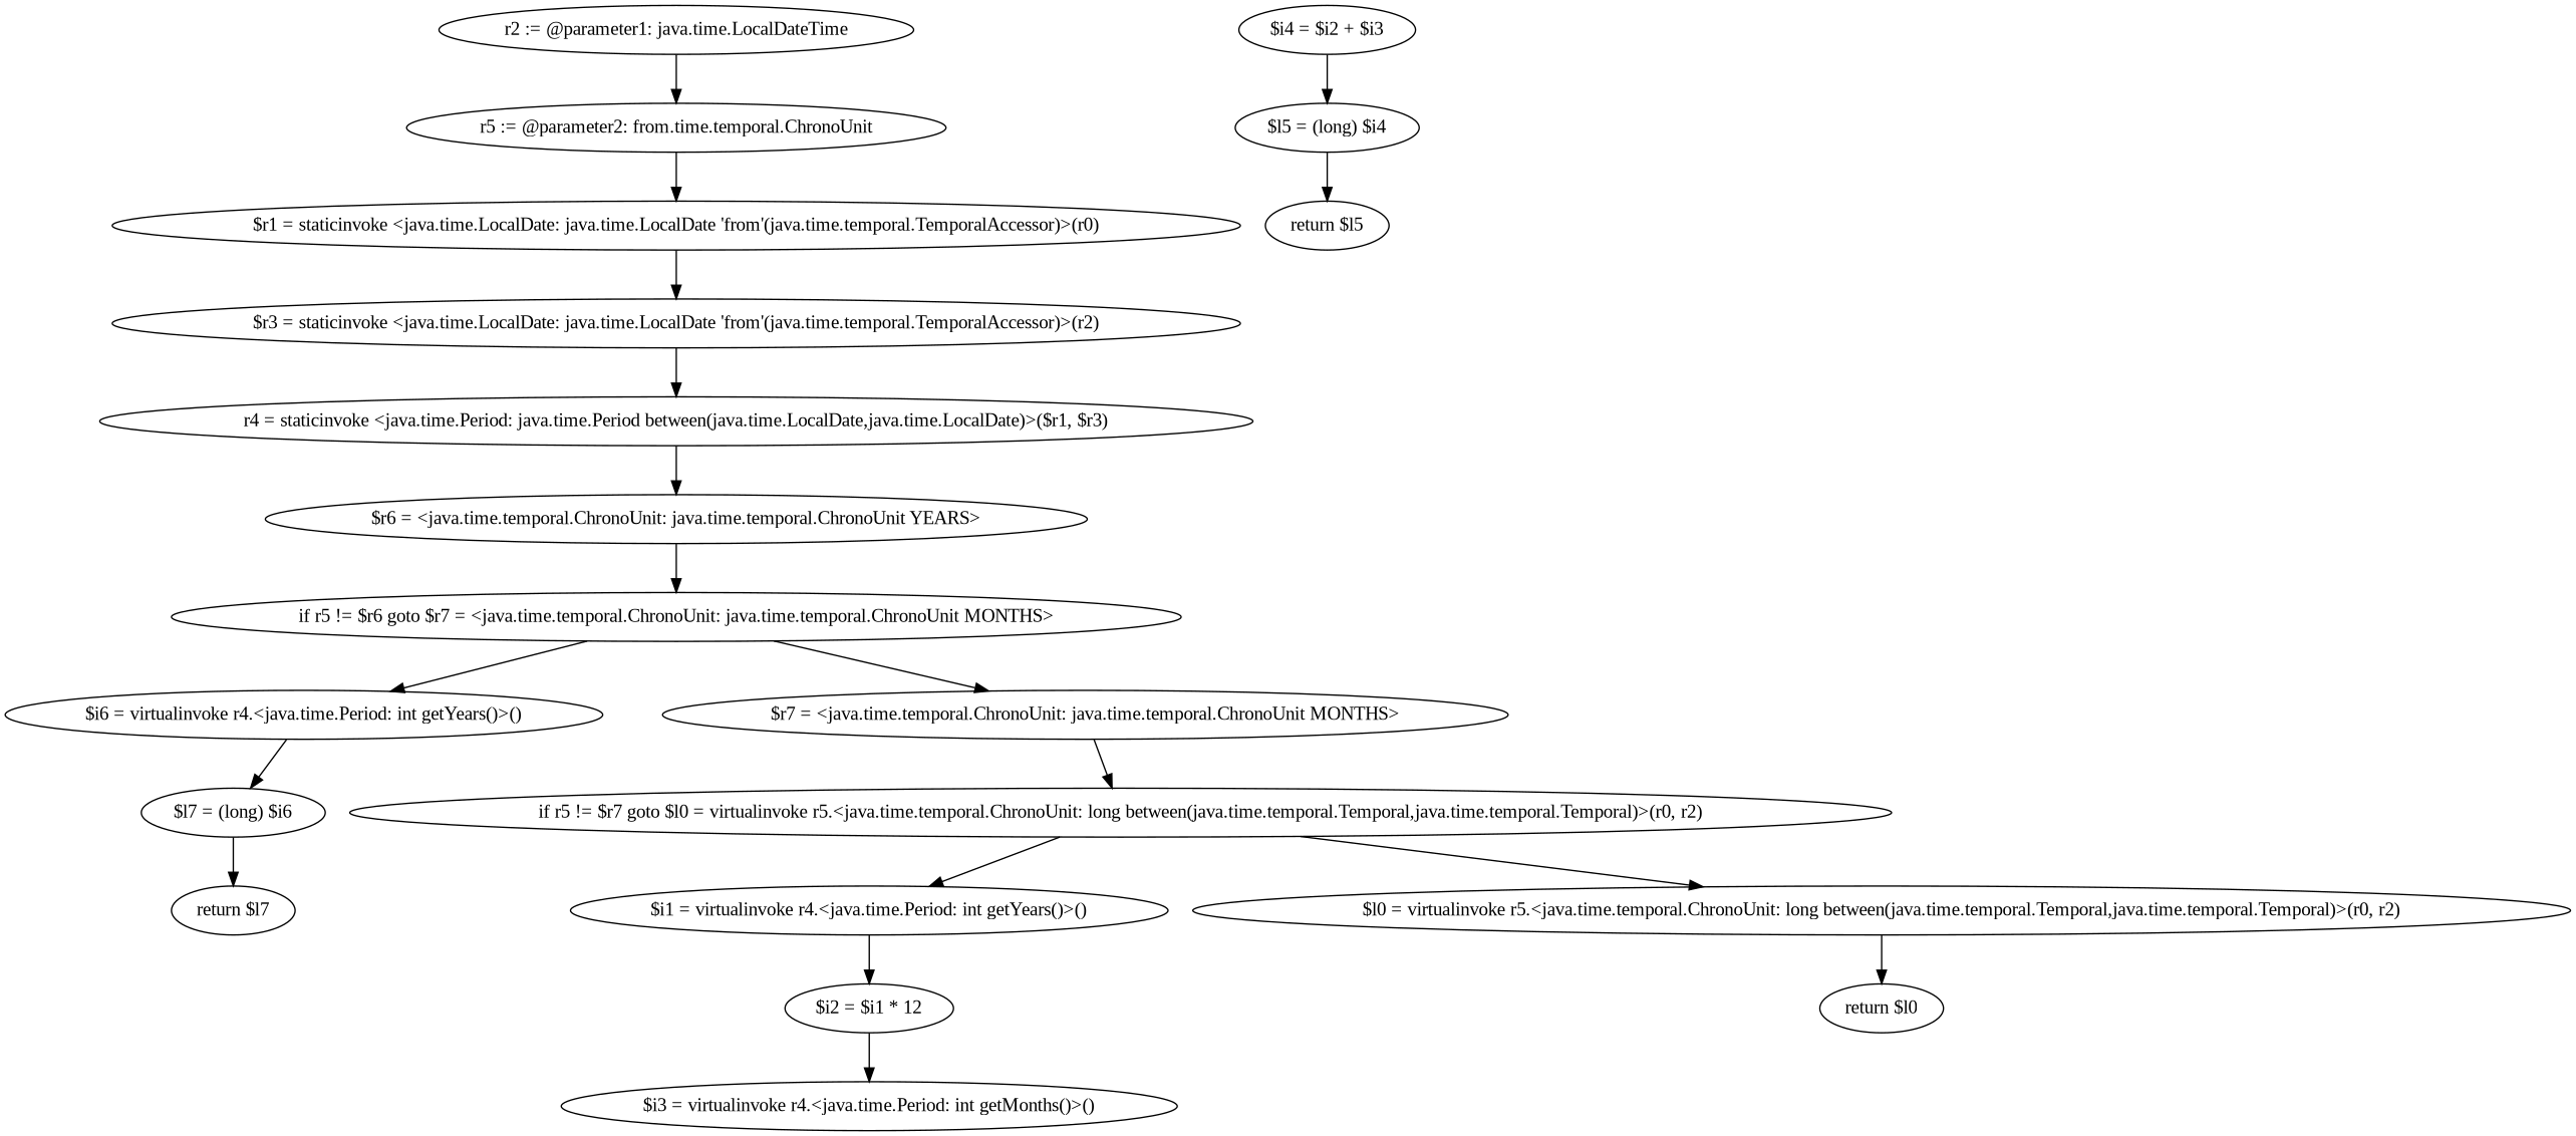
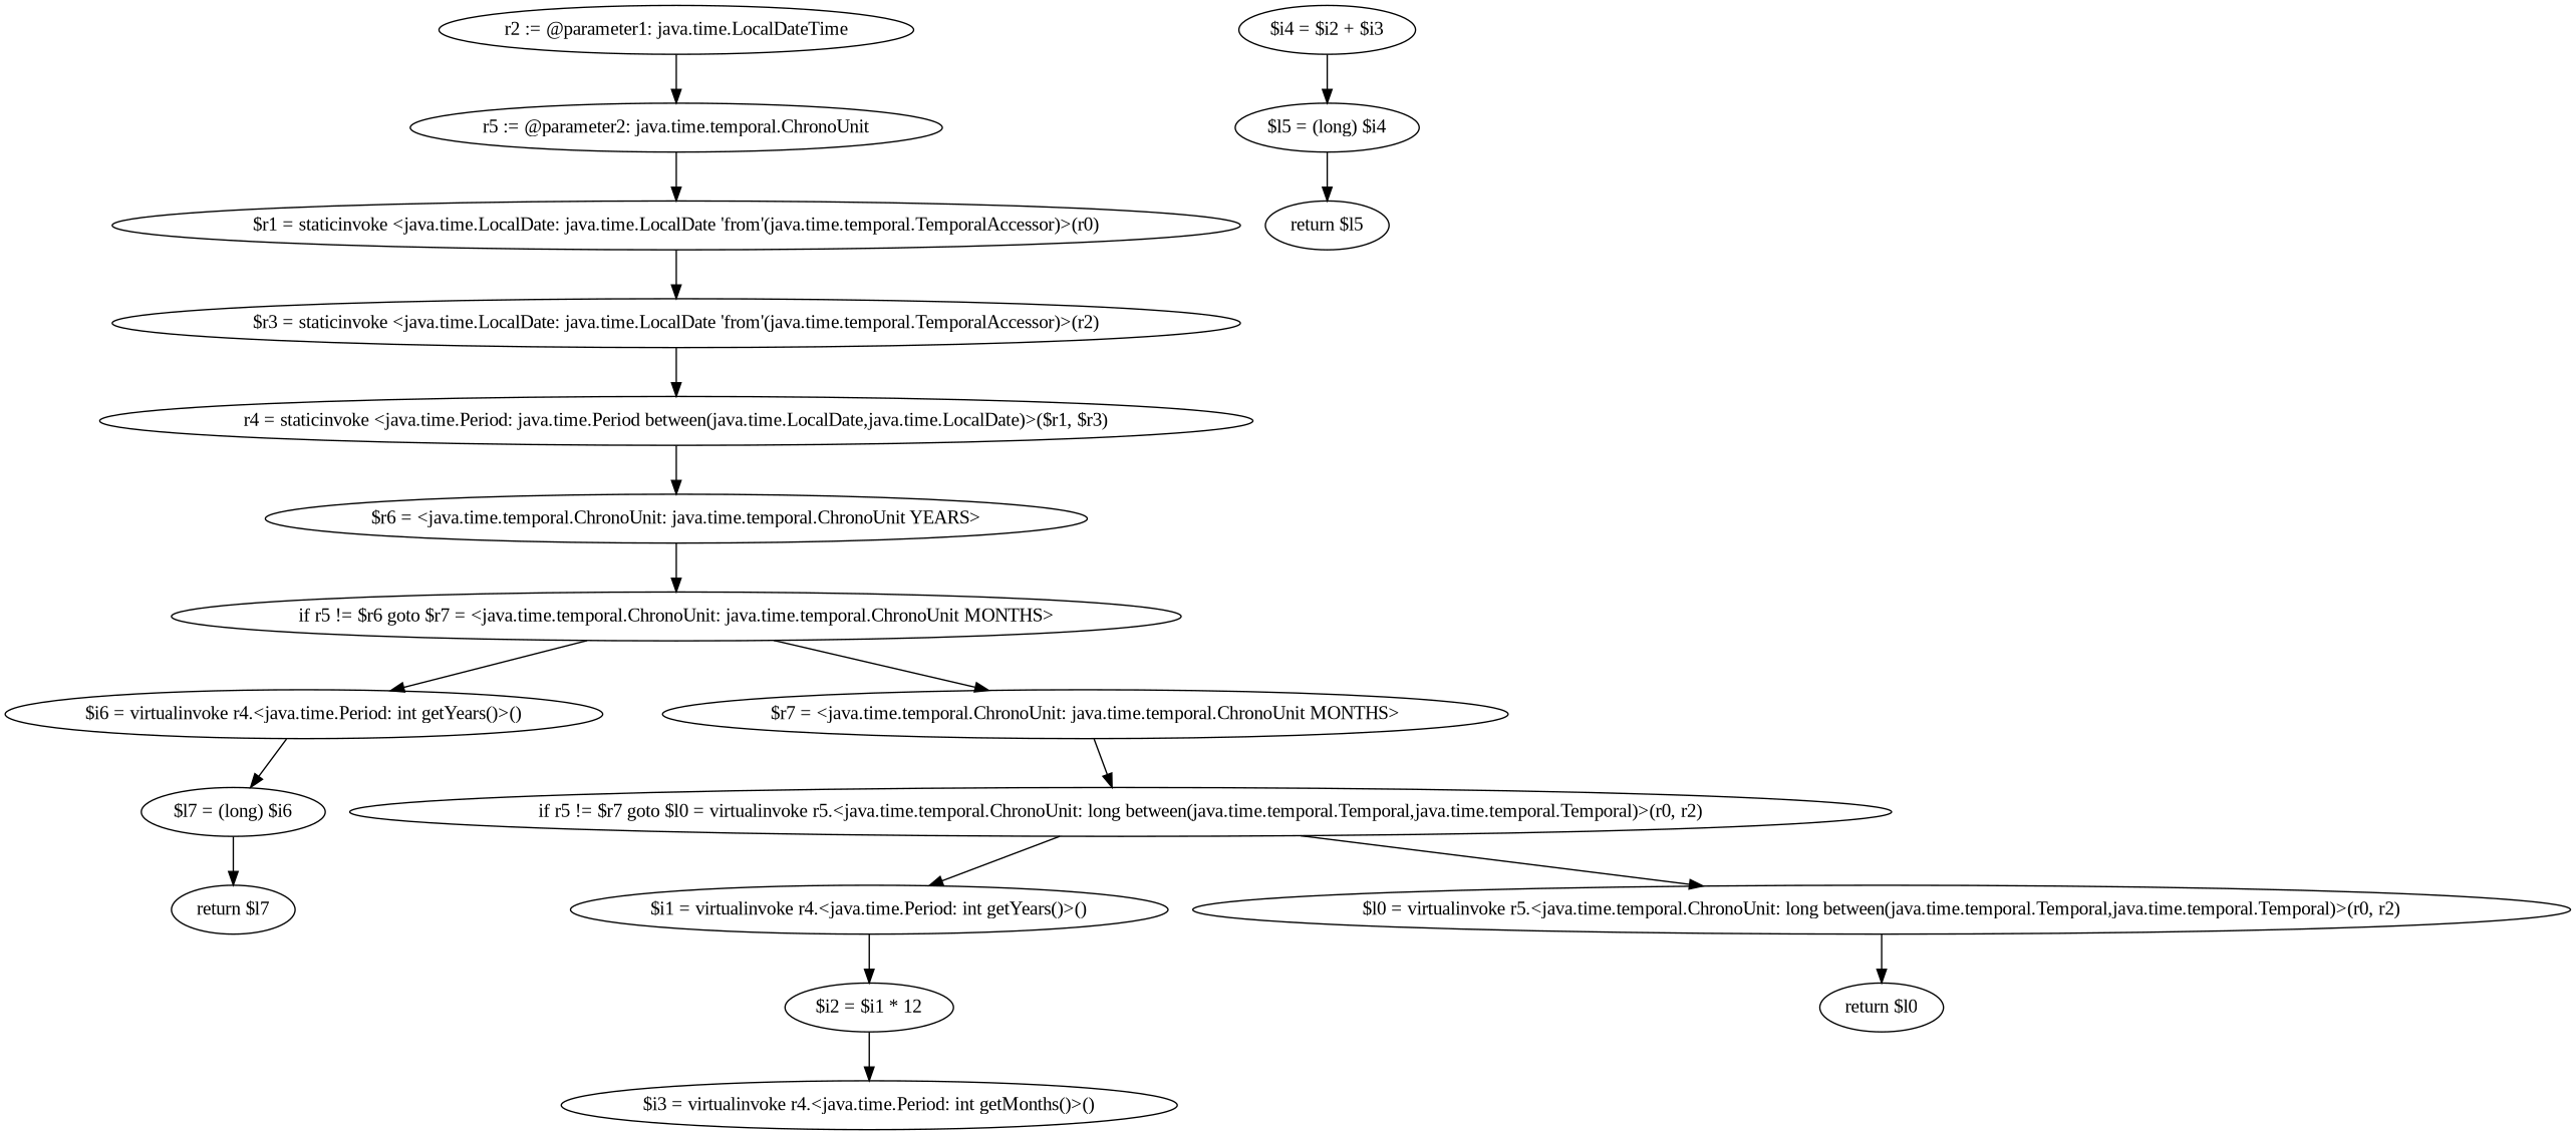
  digraph {
    fontname="Liberation Serif"
    node [fontname="Liberation Serif"]
    edge [fontname="Liberation Serif"]
    "r2 := @parameter1: java.time.LocalDateTime"
-   "r5 := @parameter2: java.time.temporal.ChronoUnit" [label="r5 := @parameter2: from.time.temporal.ChronoUnit"]
+   "r5 := @parameter2: java.time.temporal.ChronoUnit"
    "$r1 = staticinvoke <java.time.LocalDate: java.time.LocalDate 'from'(java.time.temporal.TemporalAccessor)>(r0)"
    "$r3 = staticinvoke <java.time.LocalDate: java.time.LocalDate 'from'(java.time.temporal.TemporalAccessor)>(r2)"
    "r4 = staticinvoke <java.time.Period: java.time.Period between(java.time.LocalDate,java.time.LocalDate)>($r1, $r3)"
    "$r6 = <java.time.temporal.ChronoUnit: java.time.temporal.ChronoUnit YEARS>"
    "if r5 != $r6 goto $r7 = <java.time.temporal.ChronoUnit: java.time.temporal.ChronoUnit MONTHS>"
    "$i6 = virtualinvoke r4.<java.time.Period: int getYears()>()"
    "$r7 = <java.time.temporal.ChronoUnit: java.time.temporal.ChronoUnit MONTHS>"
    "$l7 = (long) $i6"
    "if r5 != $r7 goto $l0 = virtualinvoke r5.<java.time.temporal.ChronoUnit: long between(java.time.temporal.Temporal,java.time.temporal.Temporal)>(r0, r2)"
    "return $l7"
    "$i1 = virtualinvoke r4.<java.time.Period: int getYears()>()"
    "$l0 = virtualinvoke r5.<java.time.temporal.ChronoUnit: long between(java.time.temporal.Temporal,java.time.temporal.Temporal)>(r0, r2)"
    "$i2 = $i1 * 12"
    "return $l0"
    "$i3 = virtualinvoke r4.<java.time.Period: int getMonths()>()"
    "$i4 = $i2 + $i3"
    "$l5 = (long) $i4"
    "return $l5"
    "r2 := @parameter1: java.time.LocalDateTime" -> "r5 := @parameter2: java.time.temporal.ChronoUnit"
    "r5 := @parameter2: java.time.temporal.ChronoUnit" -> "$r1 = staticinvoke <java.time.LocalDate: java.time.LocalDate 'from'(java.time.temporal.TemporalAccessor)>(r0)"
    "$r1 = staticinvoke <java.time.LocalDate: java.time.LocalDate 'from'(java.time.temporal.TemporalAccessor)>(r0)" -> "$r3 = staticinvoke <java.time.LocalDate: java.time.LocalDate 'from'(java.time.temporal.TemporalAccessor)>(r2)"
    "$r3 = staticinvoke <java.time.LocalDate: java.time.LocalDate 'from'(java.time.temporal.TemporalAccessor)>(r2)" -> "r4 = staticinvoke <java.time.Period: java.time.Period between(java.time.LocalDate,java.time.LocalDate)>($r1, $r3)"
    "r4 = staticinvoke <java.time.Period: java.time.Period between(java.time.LocalDate,java.time.LocalDate)>($r1, $r3)" -> "$r6 = <java.time.temporal.ChronoUnit: java.time.temporal.ChronoUnit YEARS>"
    "$r6 = <java.time.temporal.ChronoUnit: java.time.temporal.ChronoUnit YEARS>" -> "if r5 != $r6 goto $r7 = <java.time.temporal.ChronoUnit: java.time.temporal.ChronoUnit MONTHS>"
    "if r5 != $r6 goto $r7 = <java.time.temporal.ChronoUnit: java.time.temporal.ChronoUnit MONTHS>" -> "$i6 = virtualinvoke r4.<java.time.Period: int getYears()>()"
    "if r5 != $r6 goto $r7 = <java.time.temporal.ChronoUnit: java.time.temporal.ChronoUnit MONTHS>" -> "$r7 = <java.time.temporal.ChronoUnit: java.time.temporal.ChronoUnit MONTHS>"
    "$i6 = virtualinvoke r4.<java.time.Period: int getYears()>()" -> "$l7 = (long) $i6"
    "$r7 = <java.time.temporal.ChronoUnit: java.time.temporal.ChronoUnit MONTHS>" -> "if r5 != $r7 goto $l0 = virtualinvoke r5.<java.time.temporal.ChronoUnit: long between(java.time.temporal.Temporal,java.time.temporal.Temporal)>(r0, r2)"
    "$l7 = (long) $i6" -> "return $l7"
    "if r5 != $r7 goto $l0 = virtualinvoke r5.<java.time.temporal.ChronoUnit: long between(java.time.temporal.Temporal,java.time.temporal.Temporal)>(r0, r2)" -> "$i1 = virtualinvoke r4.<java.time.Period: int getYears()>()"
    "if r5 != $r7 goto $l0 = virtualinvoke r5.<java.time.temporal.ChronoUnit: long between(java.time.temporal.Temporal,java.time.temporal.Temporal)>(r0, r2)" -> "$l0 = virtualinvoke r5.<java.time.temporal.ChronoUnit: long between(java.time.temporal.Temporal,java.time.temporal.Temporal)>(r0, r2)"
    "$i1 = virtualinvoke r4.<java.time.Period: int getYears()>()" -> "$i2 = $i1 * 12"
    "$l0 = virtualinvoke r5.<java.time.temporal.ChronoUnit: long between(java.time.temporal.Temporal,java.time.temporal.Temporal)>(r0, r2)" -> "return $l0"
    "$i2 = $i1 * 12" -> "$i3 = virtualinvoke r4.<java.time.Period: int getMonths()>()"
    "$i4 = $i2 + $i3" -> "$l5 = (long) $i4"
    "$l5 = (long) $i4" -> "return $l5"
  }
